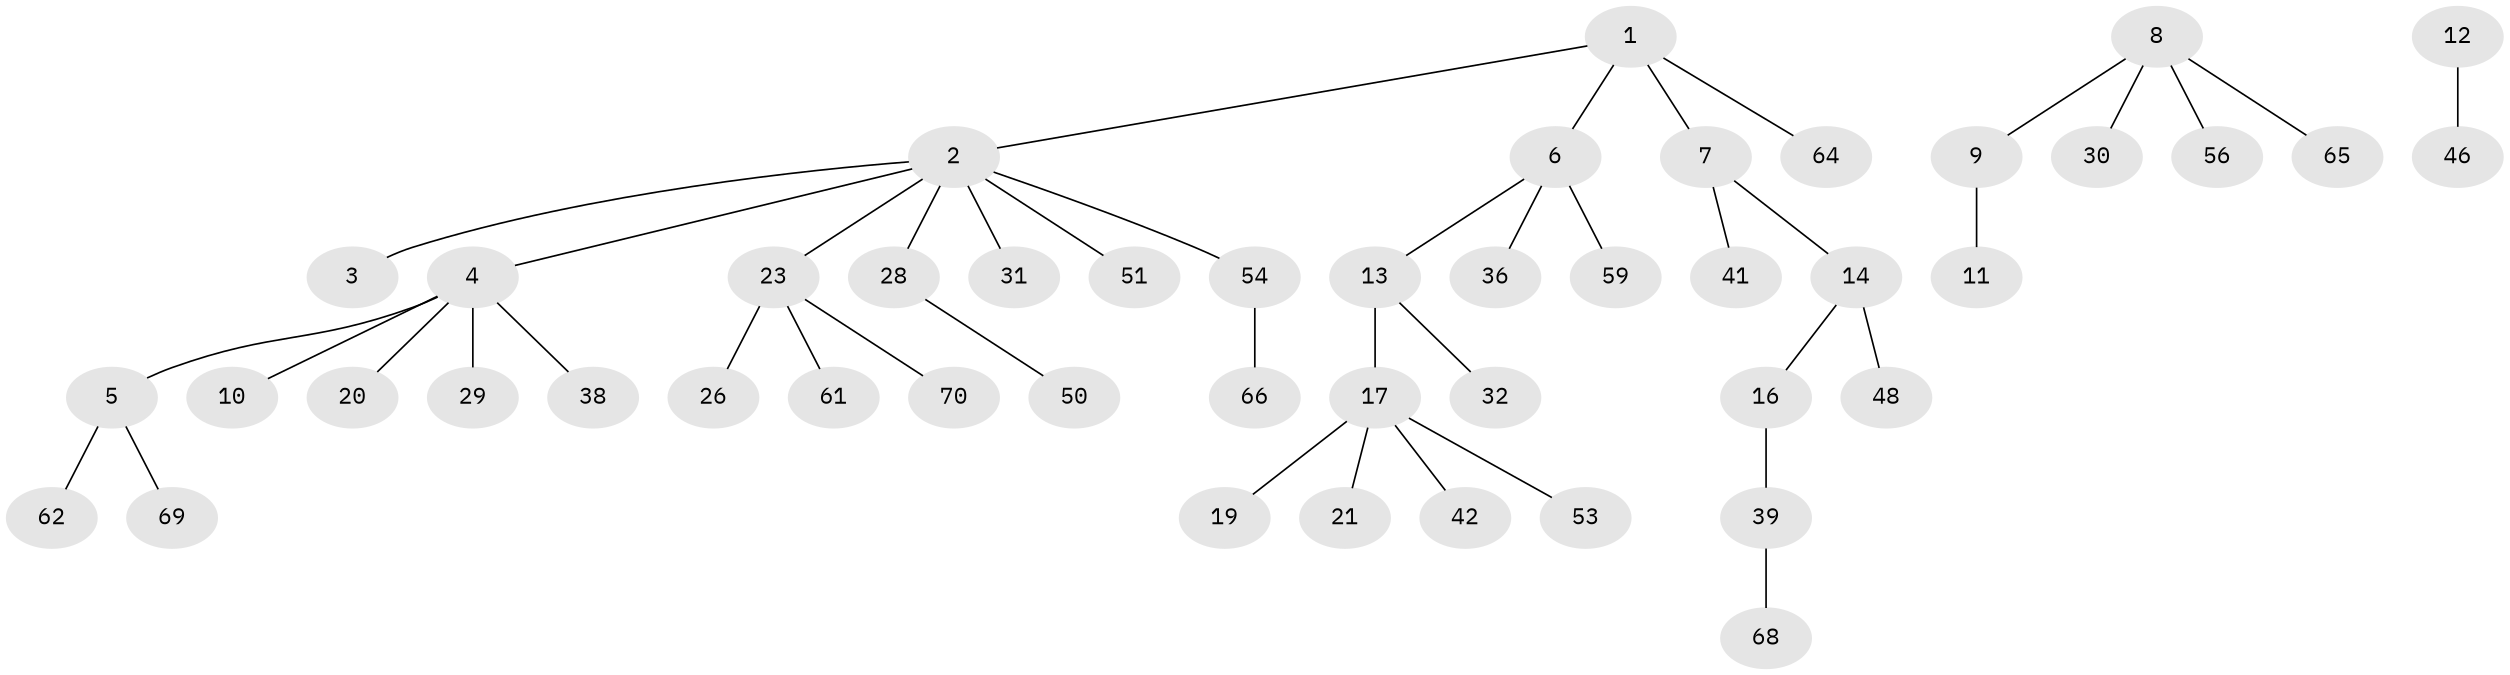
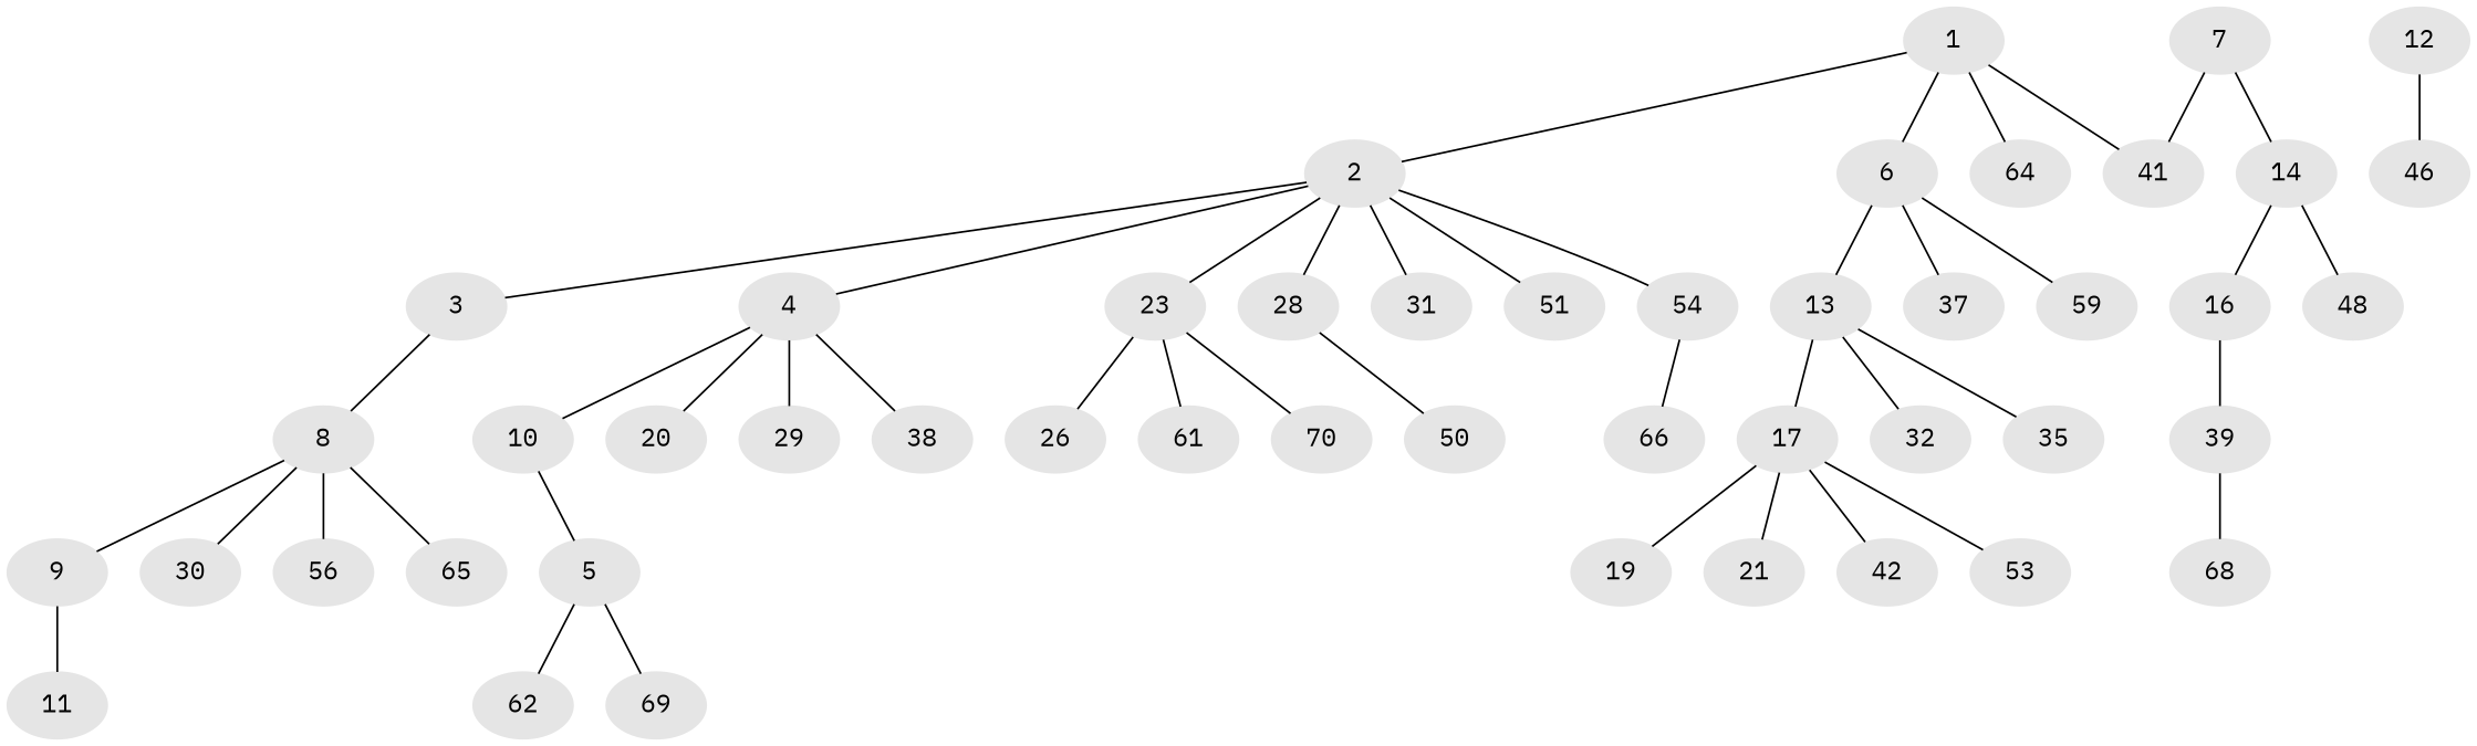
  graph {
    fontname="IBM Plex Mono"
    node [color=gray90 fontname="IBM Plex Mono" style=filled]
    edge [fontname="IBM Plex Mono"]
    1 [super="+55"]
    2 [super="+49"]
    6 [super="+34"]
    7 [super="+43"]
    64
    3 [super="+63"]
    4 [super="+22"]
    23 [super="+24"]
    28
    31
    51 [super="+71"]
    54
    13 [super="+27"]
-   36
+   36 [label=37]
    59
    41 [super="+52"]
    14 [super="+15"]
    8 [super="+44"]
    5 [super="+47"]
    10
    20 [super="+58"]
    29
    38 [super="+60"]
    26 [super="+45"]
    61
    70
    50
    66
    9
    30
    56
    65 [super="+67"]
    62
    69
    17 [super="+18"]
    32
+   35 [super="+37"]
    16
    48 [super="+57"]
    11 [super="+25"]
    12 [super="+33"]
    46
    19
    21
    42
    53
    39 [super="+40"]
    68
    1 -- 2
    1 -- 6
-   1 -- 7
+   1 -- 41
    1 -- 64
    2 -- 3
    2 -- 4
    2 -- 23
    2 -- 28
    2 -- 31
    2 -- 51
    2 -- 54
    6 -- 13
    6 -- 36
    6 -- 59
    7 -- 41
    7 -- 14
-   4 -- 5
+   3 -- 8
+   10 -- 5
    4 -- 10
    4 -- 20
    4 -- 29
    4 -- 38
    23 -- 26
    23 -- 61
    23 -- 70
    28 -- 50
    54 -- 66
    13 -- 17
    13 -- 32
+   13 -- 35
    14 -- 16
    14 -- 48
    8 -- 9
    8 -- 30
    8 -- 56
    8 -- 65
    5 -- 62
    5 -- 69
    9 -- 11
    17 -- 19
    17 -- 21
    17 -- 42
    17 -- 53
    16 -- 39
    12 -- 46
    39 -- 68
  }
